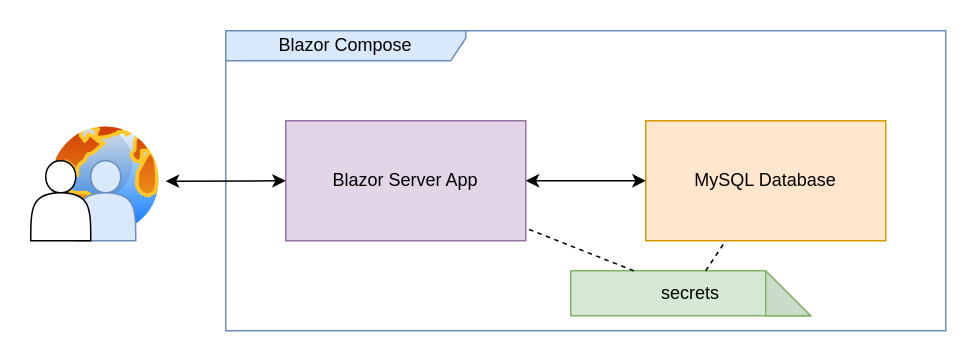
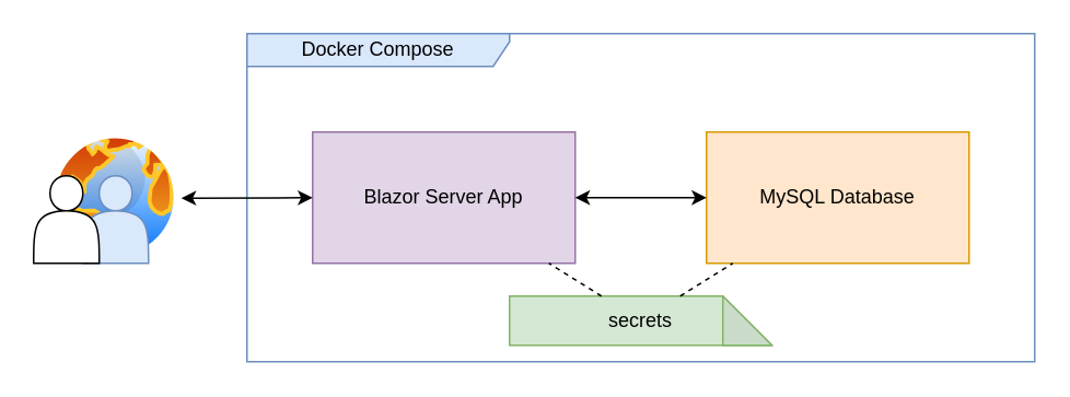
  <mxCell id="0" />
  <mxCell id="1" parent="0" />
  <mxCell id="2" value="Blazor Server App" style="rounded=0;whiteSpace=wrap;html=1;fillColor=#e1d5e7;strokeColor=#9673a6;" vertex="1" parent="1"><mxGeometry x="190" y="80" width="160" height="80" as="geometry" /></mxCell>
  <mxCell id="3" value="MySQL Database" style="rounded=0;whiteSpace=wrap;html=1;fillColor=#ffe6cc;strokeColor=#d79b00;" vertex="1" parent="1"><mxGeometry x="430" y="80" width="160" height="80" as="geometry" /></mxCell>
- <mxCell id="4" value="Blazor Compose" style="shape=umlFrame;whiteSpace=wrap;html=1;pointerEvents=0;width=160;height=20;fillColor=#dae8fc;strokeColor=#6c8ebf;" vertex="1" parent="1"><mxGeometry x="150" y="20" width="480" height="200" as="geometry" /></mxCell>
+ <mxCell id="4" value="Docker Compose" style="shape=umlFrame;whiteSpace=wrap;html=1;pointerEvents=0;width=160;height=20;fillColor=#dae8fc;strokeColor=#6c8ebf;" vertex="1" parent="1"><mxGeometry x="150" y="20" width="480" height="200" as="geometry" /></mxCell>
  <mxCell id="5" value="" style="endArrow=classic;startArrow=classic;html=1;rounded=0;" edge="1" parent="1" source="2" target="3"><mxGeometry width="50" height="50" relative="1" as="geometry"><mxPoint x="370" y="119.66" as="sourcePoint" /><mxPoint x="410" y="119.66" as="targetPoint" /></mxGeometry></mxCell>
  <mxCell id="6" value="" style="image;aspect=fixed;perimeter=ellipsePerimeter;html=1;align=center;shadow=0;dashed=0;spacingTop=3;image=img/lib/active_directory/internet_globe.svg;" vertex="1" parent="1"><mxGeometry x="30" y="80" width="80" height="80" as="geometry" /></mxCell>
  <mxCell id="7" value="" style="endArrow=classic;startArrow=classic;html=1;rounded=0;" edge="1" parent="1" source="6" target="2"><mxGeometry width="50" height="50" relative="1" as="geometry"><mxPoint x="30" y="120" as="sourcePoint" /><mxPoint x="190" y="120" as="targetPoint" /></mxGeometry></mxCell>
  <mxCell id="8" value="" style="shape=actor;whiteSpace=wrap;html=1;fillColor=#dae8fc;strokeColor=#6c8ebf;" vertex="1" parent="1"><mxGeometry x="50" y="106.66" width="40" height="53.34" as="geometry" /></mxCell>
  <mxCell id="9" value="" style="shape=actor;whiteSpace=wrap;html=1;" vertex="1" parent="1"><mxGeometry x="20" y="106.66" width="40" height="53.34" as="geometry" /></mxCell>
- <mxCell id="10" value="secrets" style="shape=note;whiteSpace=wrap;html=1;backgroundOutline=1;darkOpacity=0.05;fillColor=#d5e8d4;strokeColor=#82b366;" vertex="1" parent="1"><mxGeometry x="380" y="180" width="160" height="30" as="geometry" /></mxCell>
+ <mxCell id="10" value="secrets" style="shape=note;whiteSpace=wrap;html=1;backgroundOutline=1;darkOpacity=0.05;fillColor=#d5e8d4;strokeColor=#82b366;" vertex="1" parent="1"><mxGeometry x="310" y="180" width="160" height="30" as="geometry" /></mxCell>
  <mxCell id="11" value="" style="endArrow=none;dashed=1;html=1;rounded=0;" edge="1" parent="1" source="10" target="2"><mxGeometry width="50" height="50" relative="1" as="geometry"><mxPoint x="140" y="280" as="sourcePoint" /><mxPoint x="190" y="230" as="targetPoint" /></mxGeometry></mxCell>
  <mxCell id="12" value="" style="endArrow=none;dashed=1;html=1;rounded=0;" edge="1" parent="1" source="10" target="3"><mxGeometry width="50" height="50" relative="1" as="geometry"><mxPoint x="376" y="190" as="sourcePoint" /><mxPoint x="344" y="170" as="targetPoint" /></mxGeometry></mxCell>
